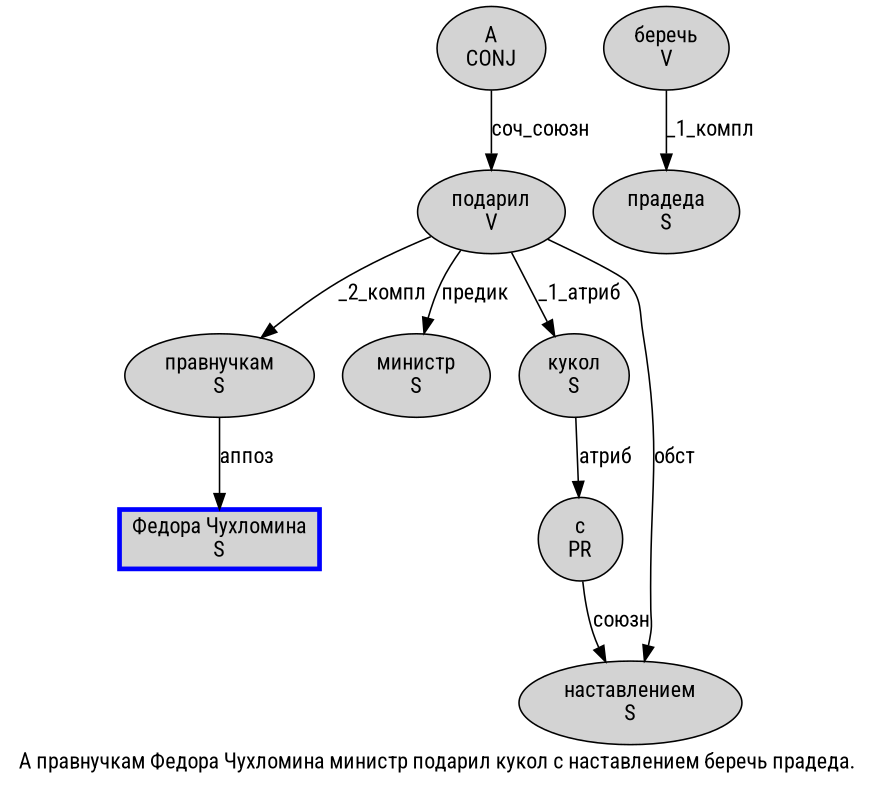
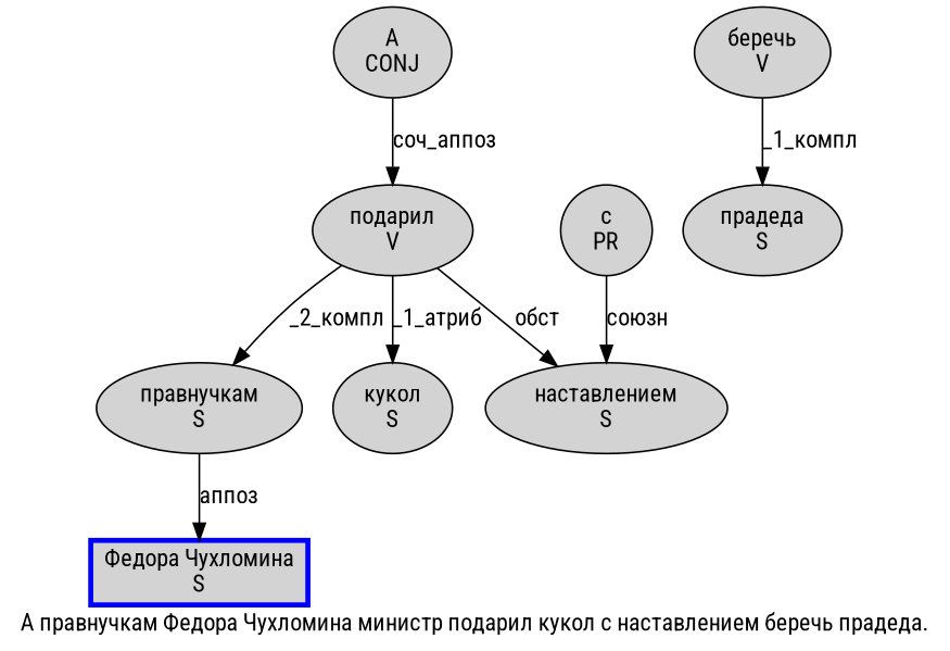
  digraph {
    fontname="Roboto Condensed"
    label="А правнучкам Федора Чухломина министр подарил кукол с наставлением беречь прадеда."
    node [fillcolor=lightgray fontname="Roboto Condensed" penwidth=1 shape=ellipse style=filled]
    edge [fontname="Roboto Condensed"]
    n1 [label="А\nCONJ"]
    n2 [label="подарил\nV"]
    n3 [label="правнучкам\nS"]
-   n4 [label="министр\nS"]
    n5 [label="кукол\nS"]
    n6 [label="наставлением\nS"]
    n7 [color=blue label="Федора Чухломина\nS" penwidth=3 shape=box]
    n8 [label="с\nPR"]
    n9 [label="беречь\nV"]
    n10 [label="прадеда\nS"]
-   n1 -> n2 [label="соч_союзн"]
+   n1 -> n2 [label="соч_аппоз"]
    n2 -> n3 [label="_2_компл"]
-   n2 -> n4 [label="предик"]
    n2 -> n5 [label="_1_атриб"]
    n2 -> n6 [label="обст"]
    n3 -> n7 [label="аппоз"]
-   n5 -> n8 [label="атриб"]
    n8 -> n6 [label="союзн"]
    n9 -> n10 [label="_1_компл"]
  }
